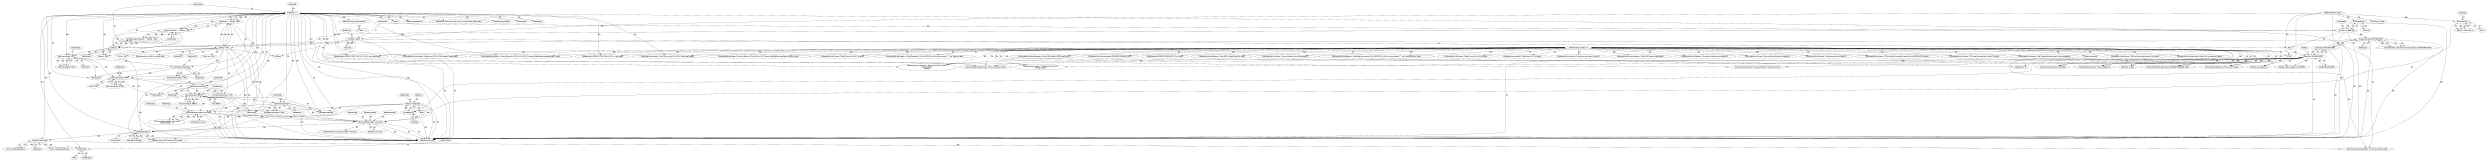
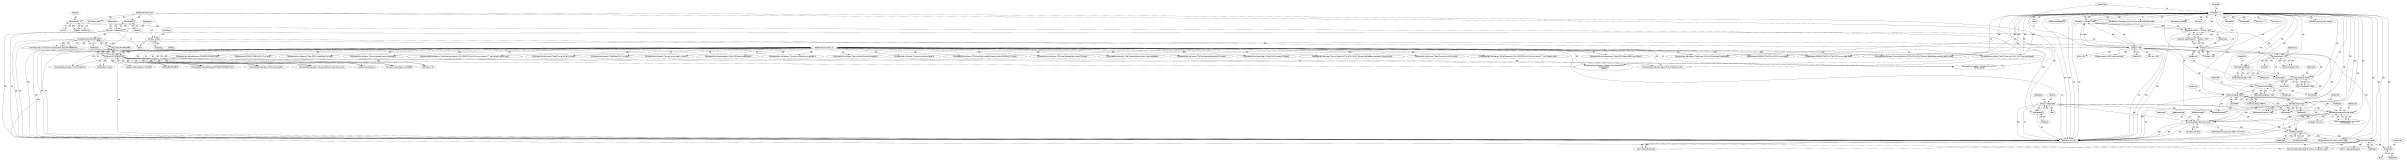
  digraph {
    fontname=Oswald
    node [fontname=Oswald]
    edge [fontname=Oswald]
    n1 [label="(Call,free(target))"]
    n2 [label="(Block,)"]
    n3 [label="(Identifier,target)"]
    n4 [label="(Call,myentity_find_ext(target))"]
    n5 [label="(Call,!(mt = myentity_find_ext(target)))"]
    n6 [label="(Identifier,target)"]
    n7 [label="(Call,mt = myentity_find_ext(target))"]
    n8 [label="(Call,command_fail(si, fault_nosuch_target, _(\"\2%s\2 is not registered.\"), target))"]
    n9 [label="(Call,target[0] == '+')"]
    n10 [label="(Call,validhostmask(target))"]
    n11 [label="(Call,myentity_find_ext(target))"]
    n12 [label="(Call,strcasecmp(target, \"MODIFY\"))"]
    n13 [label="(Call,myentity_find_ext(target))"]
    n14 [label="(Call,strcasecmp(target, \"CLEAR\"))"]
    n15 [label="(Call,strcasecmp(target, \"LIST\"))"]
    n16 [label="(Call,target && target[0] == '+' && flagstr == NULL)"]
    n17 [label="(Call,target[0] == '+' && flagstr == NULL)"]
    n18 [label="(Call,myentity_find_ext(target))"]
    n19 [label="(Call,irccasecmp(target, entity(si->smu)->name))"]
    n20 [label="(Call,irccasecmp(target, entity(si->smu)->name))"]
    n21 [label="(Literal,'+')"]
    n22 [label="(Call,command_success_string(si, str1, _(\"Flags for \2%s\2 in \2%s\2 are \2%s\2.\"),\n\t\t\t\t\t\ttarget, channel,\n\t\t\t\t\t\tstr1))"]
    n23 [label="(Call,command_fail(si, fault_nochange, _(\"Channel access to \2%s\2 for \2%s\2 unchanged.\"), channel, target))"]
    n24 [label="(Call,flags_to_bitmask(target, 0))"]
    n25 [label="(Call,free(target))"]
    n26 [label="(Call,verbose(mc, \"\2%s\2 set flags \2%s\2 on \2%s\2\", get_source_name(si), flagstr, target))"]
    n27 [label="(Call,validhostmask(target))"]
    n28 [label="(Call,myentity_find_ext(target))"]
+   n29 [label="(Call,*target == '-')"]
    n30 [label="(Call,logcommand(si, CMDLOG_GET, \"FLAGS: \2%s\2 on \2%s\2\", mc->name, target))"]
    n31 [label="(Call,free(target))"]
    n32 [label="(Call,logcommand(si, CMDLOG_SET, \"FLAGS: \2%s\2 \2%s\2 \2%s\2\", mc->name, target, flagstr))"]
    n33 [label="(Call,free(target))"]
    n34 [label="(Call,free(target))"]
+   n35 [label="(Call,*target == '+')"]
    n36 [label="(Call,*target == '=')"]
    n37 [label="(Call,command_fail(si, fault_noprivs, _(\"You are not allowed to set \2%s\2 on \2%s\2 in \2%s\2.\"), bitmask_to_flags2(addflags, removeflags), target, mc->name))"]
    n38 [label="(Call,chanacs_open(mc, NULL, target, true, entity(si->smu)))"]
    n39 [label="(Call,command_fail(si, fault_nosuch_target, _(\"\2%s\2 is not registered.\"), target))"]
    n40 [label="(Call,command_success_string(si, \"\", _(\"No flags for \2%s\2 in \2%s\2.\"),\n\t\t\t\t\t\ttarget, channel))"]
    n41 [label="(Call,command_success_nodata(si, _(\"Flags \2%s\2 were set on \2%s\2 in \2%s\2.\"), flagstr, target, channel))"]
    n42 [label="(Call,chanacs_find_host_literal(mc, target, 0))"]
    n43 [label="(Call,target != NULL)"]
    n44 [label="(Call,free(target))"]
    n45 [label="(MethodReturn,static void)"]
    n46 [label="(Identifier,target)"]
    n47 [label="(Call,!validhostmask(target))"]
    n48 [label="(Call,myentity_find_ext(target) == NULL)"]
    n49 [label="(Identifier,target)"]
    n50 [label="(Call,!strcasecmp(target, \"MODIFY\"))"]
    n51 [label="(Literal,\"MODIFY\")"]
    n52 [label="(Identifier,target)"]
    n53 [label="(Call,myentity_find_ext(target) == NULL)"]
    n54 [label="(Literal,\"CLEAR\")"]
    n55 [label="(Call,!strcasecmp(target, \"CLEAR\"))"]
    n56 [label="(Call,!strcasecmp(target, \"LIST\"))"]
    n57 [label="(Literal,\"LIST\")"]
    n58 [label="(Call,!target || (target && target[0] == '+' && flagstr == NULL))"]
    n59 [label="(Identifier,target)"]
    n60 [label="(Call,flagstr == NULL)"]
    n61 [label="(Call,myentity_find_ext(target) == NULL)"]
    n62 [label="(Identifier,target)"]
    n63 [label="(ControlStructure,if (irccasecmp(target, entity(si->smu)->name)))"]
    n64 [label="(Call,entity(si->smu)->name)"]
    n65 [label="(Call,entity(si->smu)->name)"]
    n66 [label="(Call,irccasecmp(target, entity(si->smu)->name) ||\n\t\t\t\t\t\tstrcmp(flagstr, \"-*\"))"]
    n67 [label="(Call,!target)"]
    n68 [label="(Identifier,target)"]
    n69 [label="(Call,*target = sstrdup(parv[1]))"]
    n70 [label="(Call,sstrdup(parv[1]))"]
    n71 [label="(Call,target || !has_priv(si, PRIV_CHAN_AUSPEX))"]
    n72 [label="(Block,)"]
    n73 [label="(Call,parv[1])"]
    n74 [label="(Call,!has_priv(si, PRIV_CHAN_AUSPEX))"]
    n75 [label="(Call,metadata_find(mc, \"private:close:closer\") && (target || !has_priv(si, PRIV_CHAN_AUSPEX)))"]
    n76 [label="(Identifier,target)"]
    n77 [label="(MethodParameterIn,char *parv[])"]
    n78 [label="(Call,*flagstr = parv[2])"]
    n79 [label="(Call,strdup(parv[2]))"]
    n80 [label="(Call,strchr(parv[2], ' '))"]
    n81 [label="(Call,*channel = parv[0])"]
-   1000106
-   n83 [label="(Call,!flagstr)"]
    n84 [label="(Call,parv[2])"]
    n85 [label="(Call,target = strdup(parv[2]))"]
    n86 [label="(Call,parv[2])"]
    n87 [label="(Literal,' ')"]
    n88 [label="(Call,flagstr = strchr(parv[2], ' '))"]
    n89 [label="(Call,has_priv(si, PRIV_CHAN_AUSPEX))"]
    n90 [label="(Call,command_fail(si, fault_noprivs, _(\"You are not authorized to execute this command.\")))"]
    n91 [label="(Call,do_list(si, mc, 0))"]
    n92 [label="(Identifier,PRIV_CHAN_AUSPEX)"]
    n93 [label="(Call,chanacs_source_has_flag(mc, si, CA_ACLVIEW))"]
    n94 [label="(Call,command_fail(si, fault_noprivs, _(\"You are not logged in.\")))"]
-   n95 [label="(Call,do_list(si, mc, flags))"]
+   n95 [label="(Channel,do_list(si, mc, flags))"]
    n96 [label="(Call,command_fail(si, fault_needmoreparams, STR_INSUFFICIENT_PARAMS, \"FLAGS\"))"]
    n97 [label="(Call,command_fail(si, fault_noprivs, _(\"\2%s\2 is closed.\"), channel))"]
    n98 [label="(Call,chanacs_source_flags(mc, si))"]
    n99 [label="(Call,chanacs_source_has_flag(mc, si, CA_FOUNDER))"]
    n100 [label="(MethodParameterIn,sourceinfo_t *si)"]
    n101 [label="(Call,command_fail(si, fault_needmoreparams, _(\"Syntax: FLAGS <#channel> MODIFY [target] <flags>\")))"]
    n102 [label="(Call,command_fail(si, fault_needmoreparams, STR_INSUFFICIENT_PARAMS, \"FLAGS\"))"]
    n103 [label="(Call,logcommand(si, CMDLOG_DO, \"CLEAR:FLAGS: \2%s\2\", mc->name))"]
    n104 [label="(Call,command_fail(si, fault_badparams, _(\"Usage: FLAGS %s [target] [flags]\"), mc->name))"]
    n105 [label="(Call,command_fail(si, fault_noprivs, _(\"You are not authorized to execute this command.\")))"]
    n106 [label="(Call,command_fail(si, fault_badparams, _(\"Invalid template name given, use /%s%s TEMPLATE %s for a list\"), ircd->uses_rcommand ? \"\" : \"msg \", chansvs.me->disp, mc->name))"]
    n107 [label="(Call,command_fail(si, fault_toomany, _(\"Channel %s access list is full.\"), mc->name))"]
    n108 [label="(Call,command_success_nodata(si, _(\"Cleared flags in \2%s\2.\"), mc->name))"]
    n109 [label="(Call,command_fail(si, fault_noprivs, _(\"You may not remove a founder's +f access.\")))"]
    n110 [label="(Call,command_fail(si, fault_needmoreparams, _(\"Syntax: FLAGS <channel> [target] [flags]\")))"]
    n111 [label="(Call,command_fail(si, fault_badparams, _(\"You may not set founder status on a hostmask.\")))"]
    n112 [label="(Call,command_fail(si, fault_noprivs, \"You are not authorized to perform this operation.\"))"]
    n113 [label="(Call,command_fail(si, fault_noprivs, _(\"You may not remove the last founder.\")))"]
    n114 [label="(Call,command_fail(si, fault_noprivs, _(\"\2%s\2 does not wish to be added to channel access lists (NEVEROP set).\"), mt->name))"]
    n115 [label="(Call,command_fail(si, fault_toomany, _(\"\2%s\2 cannot take foundership of a channel.\"), mt->name))"]
    n116 [label="(Call,command_fail(si, fault_noprivs, _(\"Only %d founders allowed per channel.\"), chansvs.maxfounders))"]
-   n117 [label="(Call,get_source_name(si))"]
    n118 [label="(Call,command_fail(si, fault_toomany, _(\"\2%s\2 has too many channels registered.\"), mt->name))"]
    n119 [label="(Call,command_fail(si, fault_nosuch_target, _(\"Channel \2%s\2 is not registered.\"), channel))"]
    n120 [label="(Call,command_fail(si, fault_noprivs, _(\"You are not allowed to set \2%s\2 on \2%s\2 in \2%s\2.\"), bitmask_to_flags2(addflags, removeflags), mt->name, mc->name))"]
    n121 [label="(Call,command_fail(si, fault_toomany, _(\"Channel %s access list is full.\"), mc->name))"]
    n122 [label="(Call,command_fail(si, fault_badparams, _(\"No valid flags given, use /%s%s HELP FLAGS for a list\"), ircd->uses_rcommand ? \"\" : \"msg \", chansvs.me->disp))"]
    n123 [label="(Call,ca != NULL)"]
    n124 [label="(Call,chanacs_open(mc, mt, NULL, true, entity(si->smu)))"]
    n125 [label="(Identifier,NULL)"]
    n126 [label="(Call,si->smu == NULL)"]
    n127 [label="(Block,)"]
    n128 [label="(Identifier,flagstr)"]
    n129 [label="(Identifier,NULL)"]
    n130 [label="(Call,target[0])"]
    n131 [label="(Identifier,NULL)"]
    n132 [label="(Identifier,target)"]
    n133 [label="(Identifier,NULL)"]
    n134 [label="(Identifier,target)"]
    n135 [label="(Identifier,parc)"]
    n136 [label="(Call,parv[2])"]
    n137 [label="(Identifier,restrictflags)"]
    n138 [label="(Identifier,target)"]
    n139 [label="(Identifier,restrictflags)"]
    n140 [label="(Identifier,flagstr)"]
    n141 [label="(Identifier,target)"]
    n142 [label="(Identifier,flagstr)"]
    n143 [label="(Identifier,target)"]
    n144 [label="(Identifier,target)"]
    n145 [label="(Identifier,si)"]
    n146 [label="(Identifier,si)"]
    n147 [label="(Identifier,target)"]
    n148 [label="(Identifier,target)"]
    n1 -> n2 [label="AST: "]
    n1 -> n3 [label="CFG: "]
    n3 -> n1 [label="AST: "]
    n4 -> n1 [label="DDG: "]
    n4 -> n5 [label="DDG: "]
    n4 -> n6 [label="CFG: "]
    n4 -> n7 [label="AST: "]
    n4 -> n7 [label="DDG: "]
    n4 -> n8 [label="DDG: "]
    n6 -> n4 [label="AST: "]
    n7 -> n4 [label="CFG: "]
    n9 -> n1 [label="DDG: "]
    n9 -> n4 [label="DDG: "]
    n9 -> n8 [label="DDG: "]
    n9 -> n10 [label="DDG: "]
    n9 -> n11 [label="DDG: "]
    n9 -> n12 [label="DDG: "]
    n9 -> n13 [label="DDG: "]
    n9 -> n14 [label="DDG: "]
    n9 -> n15 [label="DDG: "]
    n9 -> n16 [label="DDG: "]
    n9 -> n17 [label="AST: "]
    n9 -> n17 [label="DDG: "]
    n9 -> n17 [label="DDG: "]
    n9 -> n18 [label="DDG: "]
    n9 -> n19 [label="DDG: "]
    n9 -> n20 [label="DDG: "]
    n9 -> n21 [label="CFG: "]
    n9 -> n22 [label="DDG: "]
    n9 -> n23 [label="DDG: "]
    n9 -> n24 [label="DDG: "]
    n9 -> n25 [label="DDG: "]
    n9 -> n26 [label="DDG: "]
    n9 -> n27 [label="DDG: "]
    n9 -> n28 [label="DDG: "]
+   n9 -> n29 [label="DDG: "]
    n9 -> n30 [label="DDG: "]
    n9 -> n31 [label="DDG: "]
    n9 -> n32 [label="DDG: "]
    n9 -> n33 [label="DDG: "]
    n9 -> n34 [label="DDG: "]
-   n42 -> n36 [label="DDG: "]
+   n9 -> n35 [label="DDG: "]
+   n9 -> n36 [label="DDG: "]
    n9 -> n37 [label="DDG: "]
    n9 -> n38 [label="DDG: "]
    n9 -> n39 [label="DDG: "]
    n9 -> n40 [label="DDG: "]
    n9 -> n41 [label="DDG: "]
    n9 -> n42 [label="DDG: "]
    n9 -> n43 [label="DDG: "]
    n9 -> n44 [label="DDG: "]
    n9 -> n45 [label="DDG: "]
    n10 -> n4 [label="DDG: "]
    n10 -> n38 [label="DDG: "]
    n10 -> n45 [label="DDG: "]
    n10 -> n46 [label="CFG: "]
    n10 -> n47 [label="AST: "]
    n10 -> n47 [label="DDG: "]
    n11 -> n10 [label="DDG: "]
    n11 -> n19 [label="DDG: "]
    n11 -> n20 [label="DDG: "]
    n11 -> n27 [label="DDG: "]
    n11 -> n44 [label="DDG: "]
    n11 -> n45 [label="DDG: "]
    n11 -> n48 [label="AST: "]
    n11 -> n48 [label="DDG: "]
    n11 -> n49 [label="CFG: "]
    n12 -> n10 [label="DDG: "]
    n12 -> n11 [label="DDG: "]
    n12 -> n19 [label="DDG: "]
    n12 -> n20 [label="DDG: "]
    n12 -> n27 [label="DDG: "]
    n12 -> n44 [label="DDG: "]
    n12 -> n45 [label="DDG: "]
    n12 -> n50 [label="AST: "]
    n12 -> n50 [label="DDG: "]
    n12 -> n50 [label="DDG: "]
    n12 -> n51 [label="CFG: "]
    n13 -> n12 [label="DDG: "]
    n13 -> n31 [label="DDG: "]
    n13 -> n52 [label="CFG: "]
    n13 -> n53 [label="AST: "]
    n13 -> n53 [label="DDG: "]
    n14 -> n12 [label="DDG: "]
    n14 -> n13 [label="DDG: "]
    n14 -> n31 [label="DDG: "]
    n14 -> n54 [label="CFG: "]
    n14 -> n55 [label="AST: "]
    n14 -> n55 [label="DDG: "]
    n14 -> n55 [label="DDG: "]
    n15 -> n14 [label="DDG: "]
    n15 -> n18 [label="DDG: "]
    n15 -> n25 [label="DDG: "]
    n15 -> n56 [label="AST: "]
    n15 -> n56 [label="DDG: "]
    n15 -> n56 [label="DDG: "]
    n15 -> n57 [label="CFG: "]
    n16 -> n15 [label="DDG: "]
    n16 -> n45 [label="DDG: "]
    n16 -> n58 [label="AST: "]
    n16 -> n58 [label="DDG: "]
    n16 -> n58 [label="DDG: "]
    n16 -> n59 [label="CFG: "]
    n17 -> n9 [label="CFG: "]
    n17 -> n16 [label="AST: "]
    n17 -> n16 [label="DDG: "]
    n17 -> n16 [label="DDG: "]
    n17 -> n45 [label="DDG: "]
    n17 -> n45 [label="DDG: "]
    n17 -> n60 [label="CFG: "]
    n18 -> n14 [label="DDG: "]
    n18 -> n25 [label="DDG: "]
    n18 -> n61 [label="AST: "]
    n18 -> n61 [label="DDG: "]
    n18 -> n62 [label="CFG: "]
    n19 -> n10 [label="DDG: "]
    n19 -> n45 [label="DDG: "]
    n19 -> n45 [label="DDG: "]
    n19 -> n45 [label="DDG: "]
    n19 -> n63 [label="AST: "]
    n19 -> n64 [label="CFG: "]
    n20 -> n19 [label="DDG: "]
    n20 -> n19 [label="DDG: "]
    n20 -> n45 [label="DDG: "]
    n20 -> n45 [label="DDG: "]
    n20 -> n65 [label="CFG: "]
    n20 -> n66 [label="AST: "]
    n20 -> n66 [label="DDG: "]
    n20 -> n66 [label="DDG: "]
    n21 -> n9 [label="AST: "]
    n46 -> n10 [label="AST: "]
    n47 -> n10 [label="CFG: "]
    n49 -> n11 [label="AST: "]
    n50 -> n12 [label="CFG: "]
    n51 -> n12 [label="AST: "]
    n52 -> n13 [label="AST: "]
    n54 -> n14 [label="AST: "]
    n55 -> n14 [label="CFG: "]
    n56 -> n15 [label="CFG: "]
    n57 -> n15 [label="AST: "]
    n58 -> n16 [label="CFG: "]
    n58 -> n67 [label="CFG: "]
    n59 -> n16 [label="AST: "]
    n59 -> n67 [label="CFG: "]
    n60 -> n17 [label="AST: "]
    n60 -> n17 [label="DDG: "]
    n60 -> n17 [label="DDG: "]
    n60 -> n38 [label="DDG: "]
    n60 -> n43 [label="DDG: "]
    n60 -> n45 [label="DDG: "]
    n60 -> n45 [label="DDG: "]
    n60 -> n48 [label="DDG: "]
    n60 -> n53 [label="DDG: "]
    n60 -> n61 [label="DDG: "]
-   n60 -> n83 [label="DDG: "]
    n60 -> n123 [label="DDG: "]
    n60 -> n124 [label="DDG: "]
    n60 -> n125 [label="CFG: "]
    n60 -> n126 [label="DDG: "]
    n62 -> n18 [label="AST: "]
    n64 -> n19 [label="AST: "]
    n65 -> n20 [label="AST: "]
    n66 -> n20 [label="CFG: "]
    n67 -> n9 [label="DDG: "]
    n67 -> n15 [label="DDG: "]
    n67 -> n16 [label="DDG: "]
    n67 -> n43 [label="DDG: "]
    n67 -> n58 [label="AST: "]
    n67 -> n58 [label="DDG: "]
    n67 -> n68 [label="CFG: "]
    n68 -> n67 [label="AST: "]
    n69 -> n45 [label="DDG: "]
    n69 -> n45 [label="DDG: "]
    n69 -> n67 [label="DDG: "]
    n69 -> n70 [label="CFG: "]
    n69 -> n71 [label="DDG: "]
    n69 -> n72 [label="AST: "]
    n70 -> n45 [label="DDG: "]
    n70 -> n69 [label="AST: "]
    n70 -> n69 [label="DDG: "]
    n70 -> n73 [label="CFG: "]
    n71 -> n45 [label="DDG: "]
    n71 -> n45 [label="DDG: "]
    n71 -> n67 [label="DDG: "]
    n71 -> n74 [label="CFG: "]
    n71 -> n75 [label="AST: "]
    n71 -> n75 [label="DDG: "]
    n71 -> n75 [label="DDG: "]
    n71 -> n76 [label="CFG: "]
    n73 -> n70 [label="AST: "]
    n74 -> n45 [label="DDG: "]
    n74 -> n71 [label="AST: "]
    n74 -> n71 [label="DDG: "]
    n74 -> n89 [label="CFG: "]
    n75 -> n71 [label="CFG: "]
    n76 -> n71 [label="AST: "]
    n77 -> n45 [label="DDG: "]
    n77 -> n70 [label="DDG: "]
    n77 -> n78 [label="DDG: "]
    n77 -> n79 [label="DDG: "]
    n77 -> n80 [label="DDG: "]
    n77 -> n81 [label="DDG: "]
-   n77 -> 1000106 [label="AST: "]
    n78 -> n45 [label="DDG: "]
    n78 -> n45 [label="DDG: "]
    n78 -> n60 [label="DDG: "]
    n78 -> n72 [label="AST: "]
-   n78 -> n83 [label="DDG: "]
    n78 -> n84 [label="CFG: "]
    n79 -> n45 [label="DDG: "]
    n79 -> n85 [label="AST: "]
    n79 -> n85 [label="DDG: "]
    n79 -> n86 [label="CFG: "]
    n80 -> n79 [label="DDG: "]
    n80 -> n87 [label="CFG: "]
    n80 -> n88 [label="AST: "]
    n80 -> n88 [label="DDG: "]
    n80 -> n88 [label="DDG: "]
    n84 -> n78 [label="AST: "]
    n85 -> n10 [label="DDG: "]
    n85 -> n19 [label="DDG: "]
    n85 -> n20 [label="DDG: "]
    n85 -> n27 [label="DDG: "]
    n85 -> n45 [label="DDG: "]
    n85 -> n45 [label="DDG: "]
    n85 -> n79 [label="DDG: "]
    n85 -> n127 [label="AST: "]
    n86 -> n79 [label="AST: "]
    n87 -> n80 [label="AST: "]
    n88 -> n80 [label="CFG: "]
    n89 -> n22 [label="DDG: "]
    n89 -> n39 [label="DDG: "]
    n89 -> n40 [label="DDG: "]
    n89 -> n45 [label="DDG: "]
    n89 -> n74 [label="AST: "]
    n89 -> n74 [label="DDG: "]
    n89 -> n74 [label="DDG: "]
    n89 -> n90 [label="DDG: "]
    n89 -> n91 [label="DDG: "]
    n89 -> n92 [label="CFG: "]
    n89 -> n93 [label="DDG: "]
    n89 -> n94 [label="DDG: "]
    n89 -> n95 [label="DDG: "]
    n89 -> n96 [label="DDG: "]
    n89 -> n97 [label="DDG: "]
    n89 -> n98 [label="DDG: "]
    n89 -> n99 [label="DDG: "]
    n92 -> n89 [label="AST: "]
    n100 -> n8 [label="DDG: "]
    n100 -> n22 [label="DDG: "]
    n100 -> n23 [label="DDG: "]
    n100 -> n30 [label="DDG: "]
    n100 -> n32 [label="DDG: "]
    n100 -> n37 [label="DDG: "]
    n100 -> n39 [label="DDG: "]
    n100 -> n40 [label="DDG: "]
    n100 -> n41 [label="DDG: "]
    n100 -> n45 [label="DDG: "]
-   n100 -> 1000106 [label="AST: "]
    n100 -> n89 [label="DDG: "]
    n100 -> n90 [label="DDG: "]
    n100 -> n91 [label="DDG: "]
-   n100 -> n93 [label="DDG: "]
    n100 -> n94 [label="DDG: "]
    n100 -> n95 [label="DDG: "]
    n100 -> n96 [label="DDG: "]
    n100 -> n97 [label="DDG: "]
    n100 -> n98 [label="DDG: "]
    n100 -> n99 [label="DDG: "]
    n100 -> n101 [label="DDG: "]
    n100 -> n102 [label="DDG: "]
    n100 -> n103 [label="DDG: "]
    n100 -> n104 [label="DDG: "]
    n100 -> n105 [label="DDG: "]
    n100 -> n106 [label="DDG: "]
    n100 -> n107 [label="DDG: "]
    n100 -> n108 [label="DDG: "]
    n100 -> n109 [label="DDG: "]
    n100 -> n110 [label="DDG: "]
    n100 -> n111 [label="DDG: "]
    n100 -> n112 [label="DDG: "]
    n100 -> n113 [label="DDG: "]
    n100 -> n114 [label="DDG: "]
    n100 -> n115 [label="DDG: "]
    n100 -> n116 [label="DDG: "]
-   n100 -> n117 [label="DDG: "]
    n100 -> n118 [label="DDG: "]
    n100 -> n119 [label="DDG: "]
    n100 -> n120 [label="DDG: "]
    n100 -> n121 [label="DDG: "]
    n100 -> n122 [label="DDG: "]
    n125 -> n60 [label="AST: "]
    n128 -> n20 [label="CFG: "]
    n129 -> n13 [label="CFG: "]
    n130 -> n9 [label="AST: "]
    n131 -> n18 [label="CFG: "]
    n132 -> n19 [label="AST: "]
    n133 -> n11 [label="CFG: "]
    n134 -> n20 [label="AST: "]
    n135 -> n78 [label="CFG: "]
    n136 -> n80 [label="AST: "]
    n137 -> n19 [label="CFG: "]
    n138 -> n14 [label="AST: "]
    n139 -> n19 [label="CFG: "]
    n140 -> n69 [label="CFG: "]
    n140 -> n78 [label="AST: "]
    n141 -> n15 [label="AST: "]
    n142 -> n9 [label="CFG: "]
    n142 -> n60 [label="AST: "]
    n143 -> n1 [label="CFG: "]
    n144 -> n69 [label="AST: "]
    n145 -> n85 [label="CFG: "]
    n146 -> n89 [label="AST: "]
    n147 -> n85 [label="AST: "]
    n148 -> n12 [label="AST: "]
  }
